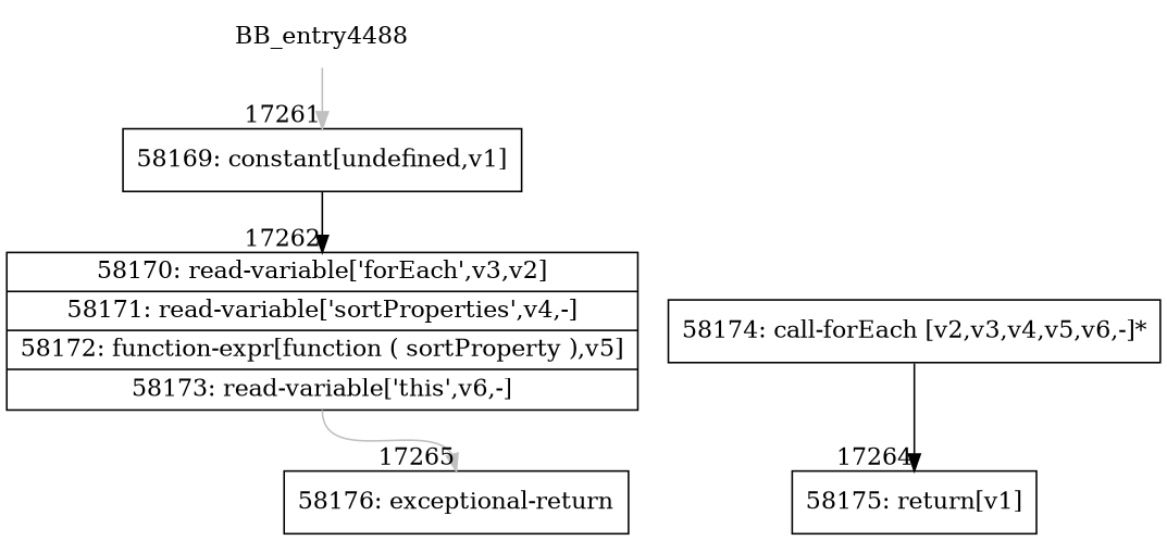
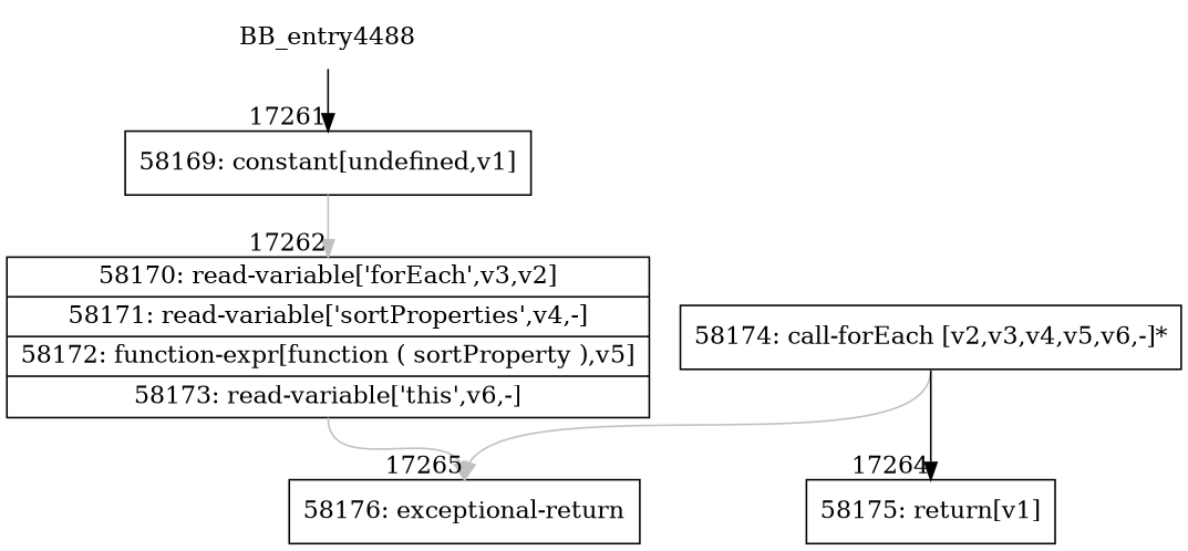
  digraph {
    rankdir=TD
    node [shape=record]
    edge [headport=n tailport=s]
    n1 [label=BB_entry4488 shape=none]
    n2 [label="{58169: constant[undefined,v1]}"]
    n3 [label="{58170: read-variable['forEach',v3,v2]|58171: read-variable['sortProperties',v4,-]|58172: function-expr[function ( sortProperty ),v5]|58173: read-variable['this',v6,-]}"]
    n4 [label="{58176: exceptional-return}"]
    n5 [label="{58174: call-forEach [v2,v3,v4,v5,v6,-]*}"]
    n6 [label="{58175: return[v1]}"]
-   n1 -> n2 [headlabel="    17261" color=gray]
-   n2 -> n3 [headlabel="      17262"]
+   n1 -> n2 [headlabel="    17261"]
+   n2 -> n3 [headlabel="      17262" color=gray]
    n3 -> n4 [color=gray headlabel="      17265"]
+   n5 -> n4 [color=gray]
    n5 -> n6 [headlabel="      17264"]
  }
